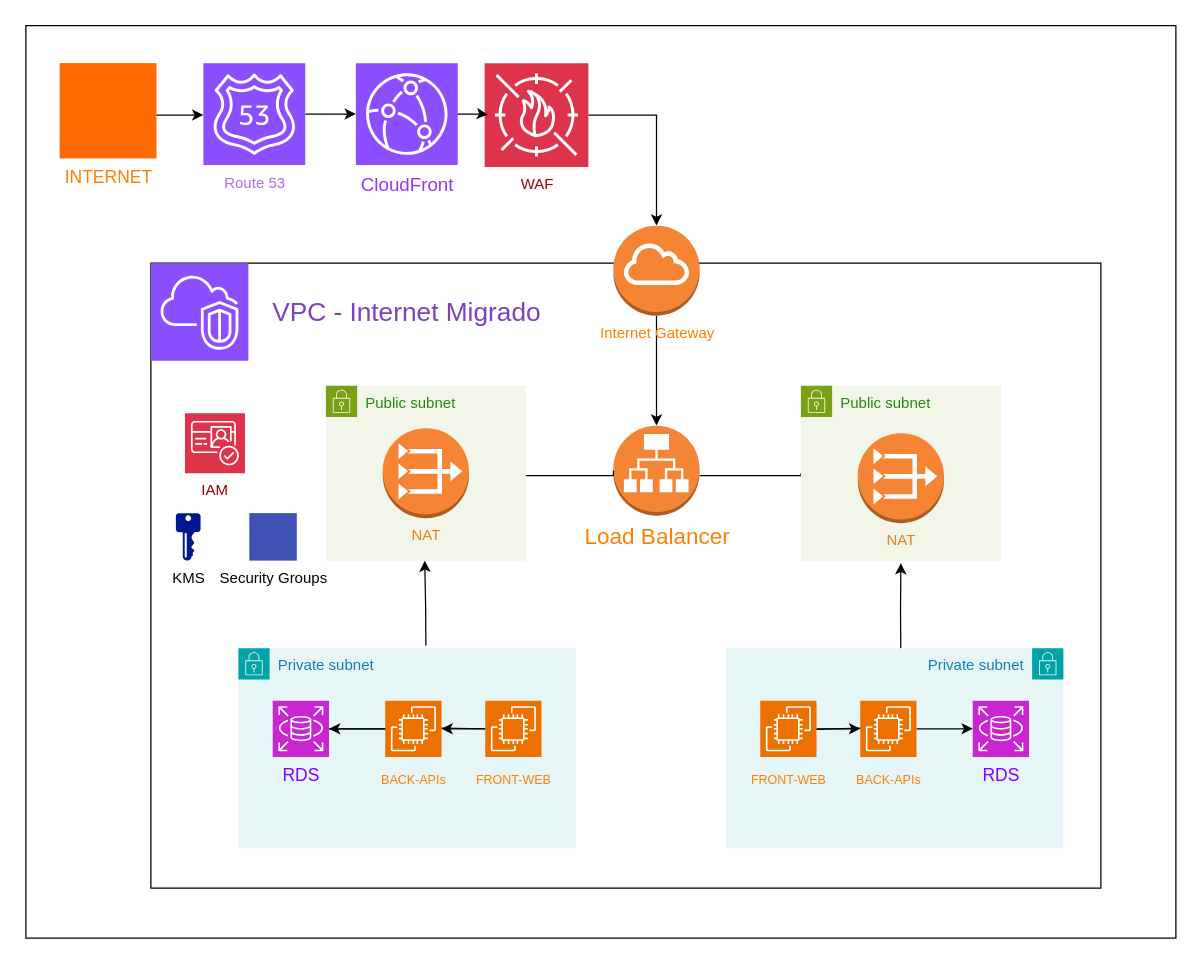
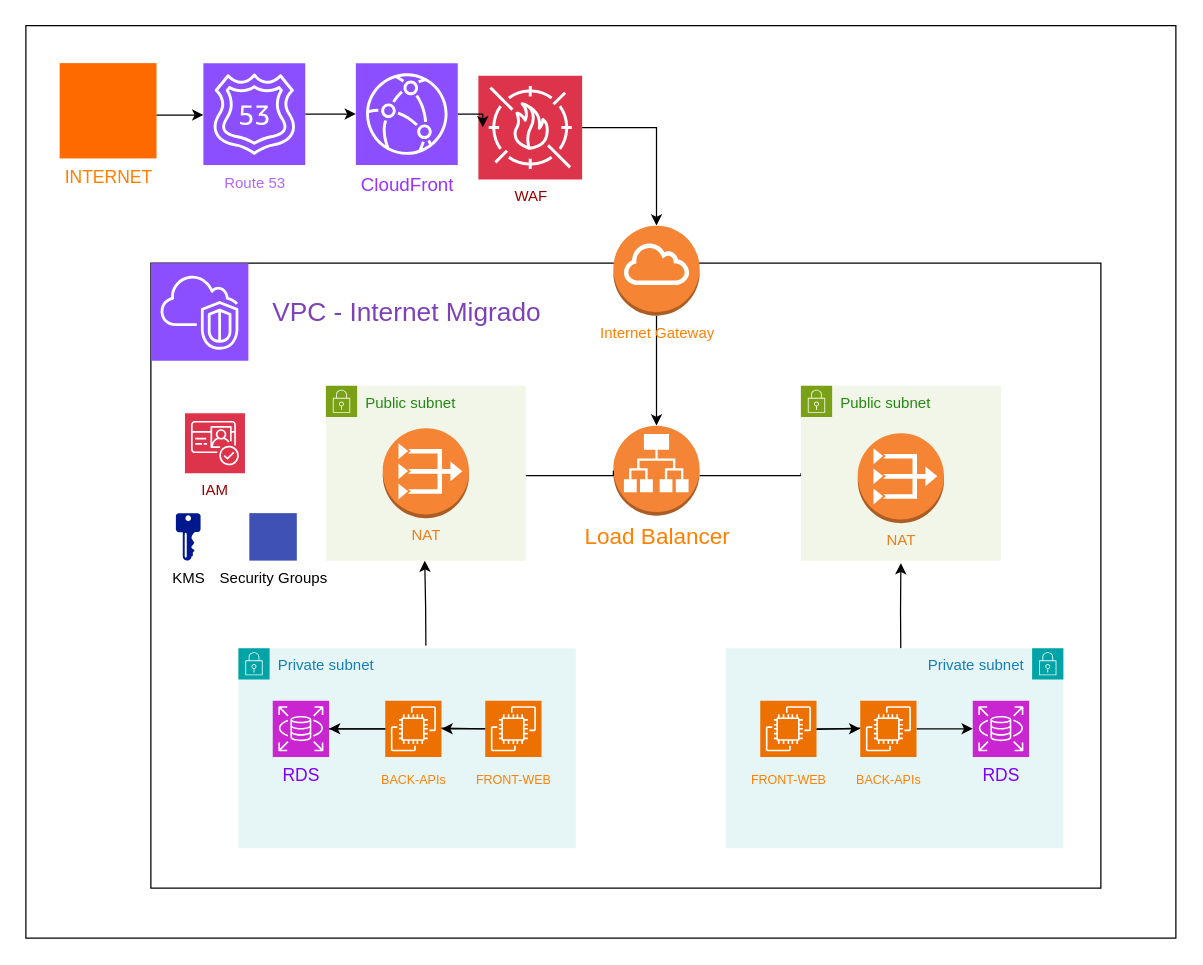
  <mxCell id="0" />
  <mxCell id="1" parent="0" />
  <mxCell id="2" value="" style="rounded=0;whiteSpace=wrap;html=1;" parent="1" vertex="1"><mxGeometry x="20" y="20" width="920" height="730" as="geometry" /></mxCell>
  <mxCell id="3" value="" style="rounded=0;whiteSpace=wrap;html=1;fillColor=none;" parent="1" vertex="1"><mxGeometry x="120" y="210" width="760" height="500" as="geometry" /></mxCell>
  <mxCell id="4" value="&amp;nbsp; &amp;nbsp;VPC - Internet Migrado" style="sketch=0;points=[[0,0,0],[0.25,0,0],[0.5,0,0],[0.75,0,0],[1,0,0],[0,1,0],[0.25,1,0],[0.5,1,0],[0.75,1,0],[1,1,0],[0,0.25,0],[0,0.5,0],[0,0.75,0],[1,0.25,0],[1,0.5,0],[1,0.75,0]];outlineConnect=0;fontColor=light-dark(#7d41b9, #a766e9);fillColor=#8C4FFF;strokeColor=#ffffff;dashed=0;verticalLabelPosition=middle;verticalAlign=middle;align=left;html=1;fontSize=21;fontStyle=0;aspect=fixed;shape=mxgraph.aws4.resourceIcon;resIcon=mxgraph.aws4.vpc;labelPosition=right;" parent="1" vertex="1"><mxGeometry x="120" y="210" width="78" height="78" as="geometry" /></mxCell>
  <mxCell id="5" style="edgeStyle=orthogonalEdgeStyle;rounded=0;orthogonalLoop=1;jettySize=auto;html=1;exitX=0;exitY=0.5;exitDx=0;exitDy=0;endArrow=none;startFill=0;" parent="1" source="6" target="18" edge="1"><mxGeometry relative="1" as="geometry"><Array as="points"><mxPoint x="640" y="380" /></Array></mxGeometry></mxCell>
  <mxCell id="6" value="Public subnet" style="points=[[0,0],[0.25,0],[0.5,0],[0.75,0],[1,0],[1,0.25],[1,0.5],[1,0.75],[1,1],[0.75,1],[0.5,1],[0.25,1],[0,1],[0,0.75],[0,0.5],[0,0.25]];outlineConnect=0;gradientColor=none;html=1;whiteSpace=wrap;fontSize=12;fontStyle=0;container=1;pointerEvents=0;collapsible=0;recursiveResize=0;shape=mxgraph.aws4.group;grIcon=mxgraph.aws4.group_security_group;grStroke=0;strokeColor=#7AA116;fillColor=#F2F6E8;verticalAlign=top;align=left;spacingLeft=30;fontColor=#248814;dashed=0;" parent="1" vertex="1"><mxGeometry x="640" y="308" width="160" height="140" as="geometry" /></mxCell>
  <mxCell id="7" value="NAT" style="outlineConnect=0;dashed=0;verticalLabelPosition=bottom;verticalAlign=top;align=center;html=1;shape=mxgraph.aws3.vpc_nat_gateway;fillColor=#F58534;gradientColor=none;fontColor=light-dark(#e97f1c, #ededed);" parent="6" vertex="1"><mxGeometry x="45.5" y="38" width="69" height="72" as="geometry" /></mxCell>
  <mxCell id="8" value="Private subnet" style="points=[[0,0],[0.25,0],[0.5,0],[0.75,0],[1,0],[1,0.25],[1,0.5],[1,0.75],[1,1],[0.75,1],[0.5,1],[0.25,1],[0,1],[0,0.75],[0,0.5],[0,0.25]];outlineConnect=0;gradientColor=none;html=1;whiteSpace=wrap;fontSize=12;fontStyle=0;container=1;pointerEvents=0;collapsible=0;recursiveResize=0;shape=mxgraph.aws4.group;grIcon=mxgraph.aws4.group_security_group;grStroke=0;strokeColor=#00A4A6;fillColor=#E6F6F7;verticalAlign=top;align=left;spacingLeft=30;fontColor=#147EBA;dashed=0;" parent="1" vertex="1"><mxGeometry x="190" y="518" width="270" height="160" as="geometry" /></mxCell>
  <mxCell id="9" style="edgeStyle=orthogonalEdgeStyle;rounded=0;orthogonalLoop=1;jettySize=auto;html=1;" parent="8" source="10" target="12" edge="1"><mxGeometry relative="1" as="geometry" /></mxCell>
  <mxCell id="10" value="&lt;font size=&quot;1&quot;&gt;FRONT-WEB&lt;/font&gt;" style="sketch=0;points=[[0,0,0],[0.25,0,0],[0.5,0,0],[0.75,0,0],[1,0,0],[0,1,0],[0.25,1,0],[0.5,1,0],[0.75,1,0],[1,1,0],[0,0.25,0],[0,0.5,0],[0,0.75,0],[1,0.25,0],[1,0.5,0],[1,0.75,0]];outlineConnect=0;fontColor=#FF8000;fillColor=#ED7100;strokeColor=#ffffff;dashed=0;verticalLabelPosition=bottom;verticalAlign=top;align=center;html=1;fontSize=16;fontStyle=0;aspect=fixed;shape=mxgraph.aws4.resourceIcon;resIcon=mxgraph.aws4.ec2;" parent="8" vertex="1"><mxGeometry x="197.5" y="42" width="45" height="45" as="geometry" /></mxCell>
  <mxCell id="11" value="RDS" style="sketch=0;points=[[0,0,0],[0.25,0,0],[0.5,0,0],[0.75,0,0],[1,0,0],[0,1,0],[0.25,1,0],[0.5,1,0],[0.75,1,0],[1,1,0],[0,0.25,0],[0,0.5,0],[0,0.75,0],[1,0.25,0],[1,0.5,0],[1,0.75,0]];outlineConnect=0;fontColor=#7F00FF;fillColor=#C925D1;strokeColor=#ffffff;dashed=0;verticalLabelPosition=bottom;verticalAlign=top;align=center;html=1;fontSize=14;fontStyle=0;aspect=fixed;shape=mxgraph.aws4.resourceIcon;resIcon=mxgraph.aws4.rds;" parent="8" vertex="1"><mxGeometry x="27.5" y="42" width="45" height="45" as="geometry" /></mxCell>
  <mxCell id="12" value="&lt;font size=&quot;1&quot;&gt;BACK-APIs&lt;/font&gt;" style="sketch=0;points=[[0,0,0],[0.25,0,0],[0.5,0,0],[0.75,0,0],[1,0,0],[0,1,0],[0.25,1,0],[0.5,1,0],[0.75,1,0],[1,1,0],[0,0.25,0],[0,0.5,0],[0,0.75,0],[1,0.25,0],[1,0.5,0],[1,0.75,0]];outlineConnect=0;fontColor=#FF8000;fillColor=#ED7100;strokeColor=#ffffff;dashed=0;verticalLabelPosition=bottom;verticalAlign=top;align=center;html=1;fontSize=16;fontStyle=0;aspect=fixed;shape=mxgraph.aws4.resourceIcon;resIcon=mxgraph.aws4.ec2;" parent="8" vertex="1"><mxGeometry x="117.5" y="42" width="45" height="45" as="geometry" /></mxCell>
  <mxCell id="13" value="" style="endArrow=none;html=1;rounded=0;" parent="8" source="11" target="12" edge="1"><mxGeometry width="50" height="50" relative="1" as="geometry"><mxPoint x="72.5" y="92" as="sourcePoint" /><mxPoint x="122.5" y="42" as="targetPoint" /></mxGeometry></mxCell>
  <mxCell id="14" value="" style="endArrow=none;html=1;rounded=0;entryX=0;entryY=0.5;entryDx=0;entryDy=0;entryPerimeter=0;" parent="8" target="10" edge="1"><mxGeometry width="50" height="50" relative="1" as="geometry"><mxPoint x="162.5" y="64" as="sourcePoint" /><mxPoint x="207.5" y="64" as="targetPoint" /></mxGeometry></mxCell>
  <mxCell id="15" style="edgeStyle=orthogonalEdgeStyle;rounded=0;orthogonalLoop=1;jettySize=auto;html=1;entryX=1;entryY=0.5;entryDx=0;entryDy=0;entryPerimeter=0;" parent="8" source="12" target="11" edge="1"><mxGeometry relative="1" as="geometry" /></mxCell>
  <mxCell id="16" value="Public subnet" style="points=[[0,0],[0.25,0],[0.5,0],[0.75,0],[1,0],[1,0.25],[1,0.5],[1,0.75],[1,1],[0.75,1],[0.5,1],[0.25,1],[0,1],[0,0.75],[0,0.5],[0,0.25]];outlineConnect=0;gradientColor=none;html=1;whiteSpace=wrap;fontSize=12;fontStyle=0;container=1;pointerEvents=0;collapsible=0;recursiveResize=0;shape=mxgraph.aws4.group;grIcon=mxgraph.aws4.group_security_group;grStroke=0;strokeColor=#7AA116;fillColor=#F2F6E8;verticalAlign=top;align=left;spacingLeft=30;fontColor=#248814;dashed=0;" parent="1" vertex="1"><mxGeometry x="260" y="308" width="160" height="140" as="geometry" /></mxCell>
  <mxCell id="17" value="NAT" style="outlineConnect=0;dashed=0;verticalLabelPosition=bottom;verticalAlign=top;align=center;html=1;shape=mxgraph.aws3.vpc_nat_gateway;fillColor=#F58534;gradientColor=none;fontColor=light-dark(#e97f1c, #ededed);" parent="16" vertex="1"><mxGeometry x="45.5" y="34" width="69" height="72" as="geometry" /></mxCell>
  <mxCell id="18" value="Load Balancer" style="outlineConnect=0;dashed=0;verticalLabelPosition=bottom;verticalAlign=top;align=center;html=1;shape=mxgraph.aws3.application_load_balancer;fillColor=#F58536;gradientColor=none;fontColor=#FF8000;fontSize=18;" parent="1" vertex="1"><mxGeometry x="490" y="340" width="69" height="72" as="geometry" /></mxCell>
  <mxCell id="19" style="edgeStyle=orthogonalEdgeStyle;rounded=0;orthogonalLoop=1;jettySize=auto;html=1;" parent="1" source="20" target="36" edge="1"><mxGeometry relative="1" as="geometry" /></mxCell>
  <mxCell id="20" value="Route 53" style="sketch=0;points=[[0,0,0],[0.25,0,0],[0.5,0,0],[0.75,0,0],[1,0,0],[0,1,0],[0.25,1,0],[0.5,1,0],[0.75,1,0],[1,1,0],[0,0.25,0],[0,0.5,0],[0,0.75,0],[1,0.25,0],[1,0.5,0],[1,0.75,0]];outlineConnect=0;fontColor=#B266FF;fillColor=#8C4FFF;strokeColor=#ffffff;dashed=0;verticalLabelPosition=bottom;verticalAlign=top;align=center;html=1;fontSize=12;fontStyle=0;aspect=fixed;shape=mxgraph.aws4.resourceIcon;resIcon=mxgraph.aws4.route_53;" parent="1" vertex="1"><mxGeometry x="162" y="50" width="81.5" height="81.5" as="geometry" /></mxCell>
  <mxCell id="21" style="edgeStyle=orthogonalEdgeStyle;rounded=0;orthogonalLoop=1;jettySize=auto;html=1;" parent="1" source="22" target="39" edge="1"><mxGeometry relative="1" as="geometry" /></mxCell>
- <mxCell id="22" value="WAF" style="sketch=0;points=[[0,0,0],[0.25,0,0],[0.5,0,0],[0.75,0,0],[1,0,0],[0,1,0],[0.25,1,0],[0.5,1,0],[0.75,1,0],[1,1,0],[0,0.25,0],[0,0.5,0],[0,0.75,0],[1,0.25,0],[1,0.5,0],[1,0.75,0]];outlineConnect=0;fontColor=#990000;fillColor=#DD344C;strokeColor=#ffffff;dashed=0;verticalLabelPosition=bottom;verticalAlign=top;align=center;html=1;fontSize=12;fontStyle=0;aspect=fixed;shape=mxgraph.aws4.resourceIcon;resIcon=mxgraph.aws4.waf;" parent="1" vertex="1"><mxGeometry x="387" y="50" width="83" height="83" as="geometry" /></mxCell>
+ <mxCell id="22" value="WAF" style="sketch=0;points=[[0,0,0],[0.25,0,0],[0.5,0,0],[0.75,0,0],[1,0,0],[0,1,0],[0.25,1,0],[0.5,1,0],[0.75,1,0],[1,1,0],[0,0.25,0],[0,0.5,0],[0,0.75,0],[1,0.25,0],[1,0.5,0],[1,0.75,0]];outlineConnect=0;fontColor=#990000;fillColor=#DD344C;strokeColor=#ffffff;dashed=0;verticalLabelPosition=bottom;verticalAlign=top;align=center;html=1;fontSize=12;fontStyle=0;aspect=fixed;shape=mxgraph.aws4.resourceIcon;resIcon=mxgraph.aws4.waf;" parent="1" vertex="1"><mxGeometry x="382" y="60" width="83" height="83" as="geometry" /></mxCell>
  <mxCell id="23" value="Security Groups" style="fillColor=#3F51B5;aspect=fixed;sketch=0;pointerEvents=1;shadow=0;dashed=0;html=1;strokeColor=none;labelPosition=center;verticalLabelPosition=bottom;outlineConnect=0;verticalAlign=top;align=center;shape=mxgraph.openstack.neutron_securitygroup;" parent="1" vertex="1"><mxGeometry x="198.75" y="410" width="38" height="38" as="geometry" /></mxCell>
  <mxCell id="24" value="IAM" style="sketch=0;points=[[0,0,0],[0.25,0,0],[0.5,0,0],[0.75,0,0],[1,0,0],[0,1,0],[0.25,1,0],[0.5,1,0],[0.75,1,0],[1,1,0],[0,0.25,0],[0,0.5,0],[0,0.75,0],[1,0.25,0],[1,0.5,0],[1,0.75,0]];outlineConnect=0;fontColor=#990000;fillColor=#DD344C;strokeColor=#ffffff;dashed=0;verticalLabelPosition=bottom;verticalAlign=top;align=center;html=1;fontSize=12;fontStyle=0;aspect=fixed;shape=mxgraph.aws4.resourceIcon;resIcon=mxgraph.aws4.cognito;" parent="1" vertex="1"><mxGeometry x="147.27" y="330" width="48" height="48" as="geometry" /></mxCell>
  <mxCell id="25" value="&amp;nbsp; &amp;nbsp; &amp;nbsp; &amp;nbsp; &amp;nbsp; &amp;nbsp; &amp;nbsp; &amp;nbsp; &amp;nbsp; &amp;nbsp; &amp;nbsp; &amp;nbsp; &amp;nbsp; &amp;nbsp; &amp;nbsp; &amp;nbsp; &amp;nbsp; &amp;nbsp; &amp;nbsp; &amp;nbsp;Private subnet" style="points=[[0,0],[0.25,0],[0.5,0],[0.75,0],[1,0],[1,0.25],[1,0.5],[1,0.75],[1,1],[0.75,1],[0.5,1],[0.25,1],[0,1],[0,0.75],[0,0.5],[0,0.25]];outlineConnect=0;gradientColor=none;html=1;whiteSpace=wrap;fontSize=12;fontStyle=0;container=1;pointerEvents=0;collapsible=0;recursiveResize=0;shape=mxgraph.aws4.group;grIcon=mxgraph.aws4.group_security_group;grStroke=0;strokeColor=#00A4A6;fillColor=#E6F6F7;verticalAlign=top;align=left;spacingLeft=30;fontColor=#147EBA;dashed=0;direction=east;flipH=1;" parent="1" vertex="1"><mxGeometry x="580" y="518" width="270" height="160" as="geometry" /></mxCell>
  <mxCell id="26" style="edgeStyle=orthogonalEdgeStyle;rounded=0;orthogonalLoop=1;jettySize=auto;html=1;" parent="25" source="27" target="30" edge="1"><mxGeometry relative="1" as="geometry" /></mxCell>
  <mxCell id="27" value="&lt;font size=&quot;1&quot;&gt;FRONT-WEB&lt;/font&gt;" style="sketch=0;points=[[0,0,0],[0.25,0,0],[0.5,0,0],[0.75,0,0],[1,0,0],[0,1,0],[0.25,1,0],[0.5,1,0],[0.75,1,0],[1,1,0],[0,0.25,0],[0,0.5,0],[0,0.75,0],[1,0.25,0],[1,0.5,0],[1,0.75,0]];outlineConnect=0;fontColor=#FF8000;fillColor=#ED7100;strokeColor=#ffffff;dashed=0;verticalLabelPosition=bottom;verticalAlign=top;align=center;html=1;fontSize=16;fontStyle=0;aspect=fixed;shape=mxgraph.aws4.resourceIcon;resIcon=mxgraph.aws4.ec2;" parent="25" vertex="1"><mxGeometry x="27.5" y="42" width="45" height="45" as="geometry" /></mxCell>
  <mxCell id="28" value="RDS" style="sketch=0;points=[[0,0,0],[0.25,0,0],[0.5,0,0],[0.75,0,0],[1,0,0],[0,1,0],[0.25,1,0],[0.5,1,0],[0.75,1,0],[1,1,0],[0,0.25,0],[0,0.5,0],[0,0.75,0],[1,0.25,0],[1,0.5,0],[1,0.75,0]];outlineConnect=0;fontColor=#7F00FF;fillColor=#C925D1;strokeColor=#ffffff;dashed=0;verticalLabelPosition=bottom;verticalAlign=top;align=center;html=1;fontSize=14;fontStyle=0;aspect=fixed;shape=mxgraph.aws4.resourceIcon;resIcon=mxgraph.aws4.rds;" parent="25" vertex="1"><mxGeometry x="197.5" y="42" width="45" height="45" as="geometry" /></mxCell>
  <mxCell id="29" style="edgeStyle=orthogonalEdgeStyle;rounded=0;orthogonalLoop=1;jettySize=auto;html=1;" parent="25" source="30" target="28" edge="1"><mxGeometry relative="1" as="geometry" /></mxCell>
  <mxCell id="30" value="&lt;font size=&quot;1&quot;&gt;BACK-APIs&lt;/font&gt;" style="sketch=0;points=[[0,0,0],[0.25,0,0],[0.5,0,0],[0.75,0,0],[1,0,0],[0,1,0],[0.25,1,0],[0.5,1,0],[0.75,1,0],[1,1,0],[0,0.25,0],[0,0.5,0],[0,0.75,0],[1,0.25,0],[1,0.5,0],[1,0.75,0]];outlineConnect=0;fontColor=#FF8000;fillColor=#ED7100;strokeColor=#ffffff;dashed=0;verticalLabelPosition=bottom;verticalAlign=top;align=center;html=1;fontSize=16;fontStyle=0;aspect=fixed;shape=mxgraph.aws4.resourceIcon;resIcon=mxgraph.aws4.ec2;" parent="25" vertex="1"><mxGeometry x="107.5" y="42" width="45" height="45" as="geometry" /></mxCell>
  <mxCell id="31" value="" style="endArrow=none;html=1;rounded=0;" parent="25" edge="1"><mxGeometry width="50" height="50" relative="1" as="geometry"><mxPoint x="107.5" y="64" as="sourcePoint" /><mxPoint x="72.5" y="65" as="targetPoint" /></mxGeometry></mxCell>
  <mxCell id="32" value="" style="endArrow=classic;html=1;rounded=0;exitX=0.603;exitY=0.6;exitDx=0;exitDy=0;exitPerimeter=0;" parent="1" edge="1"><mxGeometry width="50" height="50" relative="1" as="geometry"><mxPoint x="719.91" y="518" as="sourcePoint" /><mxPoint x="720" y="450" as="targetPoint" /><Array as="points"><mxPoint x="719.72" y="488" /></Array></mxGeometry></mxCell>
  <mxCell id="33" value="" style="endArrow=classic;html=1;rounded=0;exitX=0.603;exitY=0.6;exitDx=0;exitDy=0;exitPerimeter=0;entryX=0.78;entryY=0.48;entryDx=0;entryDy=0;entryPerimeter=0;" parent="1" edge="1"><mxGeometry width="50" height="50" relative="1" as="geometry"><mxPoint x="340" y="516" as="sourcePoint" /><mxPoint x="339.09" y="448" as="targetPoint" /><Array as="points"><mxPoint x="339.81" y="486" /></Array></mxGeometry></mxCell>
  <mxCell id="34" style="edgeStyle=orthogonalEdgeStyle;rounded=0;orthogonalLoop=1;jettySize=auto;html=1;entryX=0;entryY=0.5;entryDx=0;entryDy=0;entryPerimeter=0;endArrow=none;startFill=0;" parent="1" source="16" target="18" edge="1"><mxGeometry relative="1" as="geometry"><Array as="points"><mxPoint x="440" y="380" /><mxPoint x="440" y="380" /></Array></mxGeometry></mxCell>
  <mxCell id="35" value="INTERNET&lt;div&gt;&lt;br&gt;&lt;/div&gt;" style="points=[];aspect=fixed;html=1;align=center;shadow=0;dashed=0;fillColor=#FF6A00;strokeColor=none;shape=mxgraph.alibaba_cloud.uis_ultimate_internet_service;fontColor=#FF8000;fontSize=14;labelPosition=center;verticalLabelPosition=bottom;verticalAlign=top;" parent="1" vertex="1"><mxGeometry x="47" y="50" width="77.52" height="76.25" as="geometry" /></mxCell>
  <mxCell id="36" value="&lt;font style=&quot;font-size: 15px;&quot;&gt;CloudFront&lt;/font&gt;" style="sketch=0;points=[[0,0,0],[0.25,0,0],[0.5,0,0],[0.75,0,0],[1,0,0],[0,1,0],[0.25,1,0],[0.5,1,0],[0.75,1,0],[1,1,0],[0,0.25,0],[0,0.5,0],[0,0.75,0],[1,0.25,0],[1,0.5,0],[1,0.75,0]];outlineConnect=0;fontColor=#9933FF;fillColor=#8C4FFF;strokeColor=#ffffff;dashed=0;verticalLabelPosition=bottom;verticalAlign=top;align=center;html=1;fontSize=12;fontStyle=0;aspect=fixed;shape=mxgraph.aws4.resourceIcon;resIcon=mxgraph.aws4.cloudfront;" parent="1" vertex="1"><mxGeometry x="284" y="50" width="81.5" height="81.5" as="geometry" /></mxCell>
  <mxCell id="37" value="KMS" style="sketch=0;aspect=fixed;pointerEvents=1;shadow=0;dashed=0;html=1;strokeColor=none;labelPosition=center;verticalLabelPosition=bottom;verticalAlign=top;align=center;fillColor=#00188D;shape=mxgraph.mscae.enterprise.key_permissions" parent="1" vertex="1"><mxGeometry x="140" y="410" width="19.76" height="38" as="geometry" /></mxCell>
  <mxCell id="38" style="edgeStyle=orthogonalEdgeStyle;rounded=0;orthogonalLoop=1;jettySize=auto;html=1;" parent="1" source="39" target="18" edge="1"><mxGeometry relative="1" as="geometry" /></mxCell>
  <mxCell id="39" value="Internet Gateway" style="outlineConnect=0;dashed=0;verticalLabelPosition=bottom;verticalAlign=top;align=center;html=1;shape=mxgraph.aws3.internet_gateway;fillColor=#F58534;gradientColor=none;fontColor=#FF8000;" parent="1" vertex="1"><mxGeometry x="490" y="180" width="69" height="72" as="geometry" /></mxCell>
  <mxCell id="40" style="edgeStyle=orthogonalEdgeStyle;rounded=0;orthogonalLoop=1;jettySize=auto;html=1;exitX=0.5;exitY=1;exitDx=0;exitDy=0;exitPerimeter=0;" parent="1" source="22" target="22" edge="1"><mxGeometry relative="1" as="geometry" /></mxCell>
  <mxCell id="41" style="edgeStyle=orthogonalEdgeStyle;rounded=0;orthogonalLoop=1;jettySize=auto;html=1;entryX=0.032;entryY=0.497;entryDx=0;entryDy=0;entryPerimeter=0;" parent="1" source="36" target="22" edge="1"><mxGeometry relative="1" as="geometry" /></mxCell>
  <mxCell id="42" style="edgeStyle=orthogonalEdgeStyle;rounded=0;orthogonalLoop=1;jettySize=auto;html=1;" parent="1" source="35" target="20" edge="1"><mxGeometry relative="1" as="geometry"><Array as="points"><mxPoint x="137" y="91.5" /><mxPoint x="137" y="91.5" /></Array></mxGeometry></mxCell>
